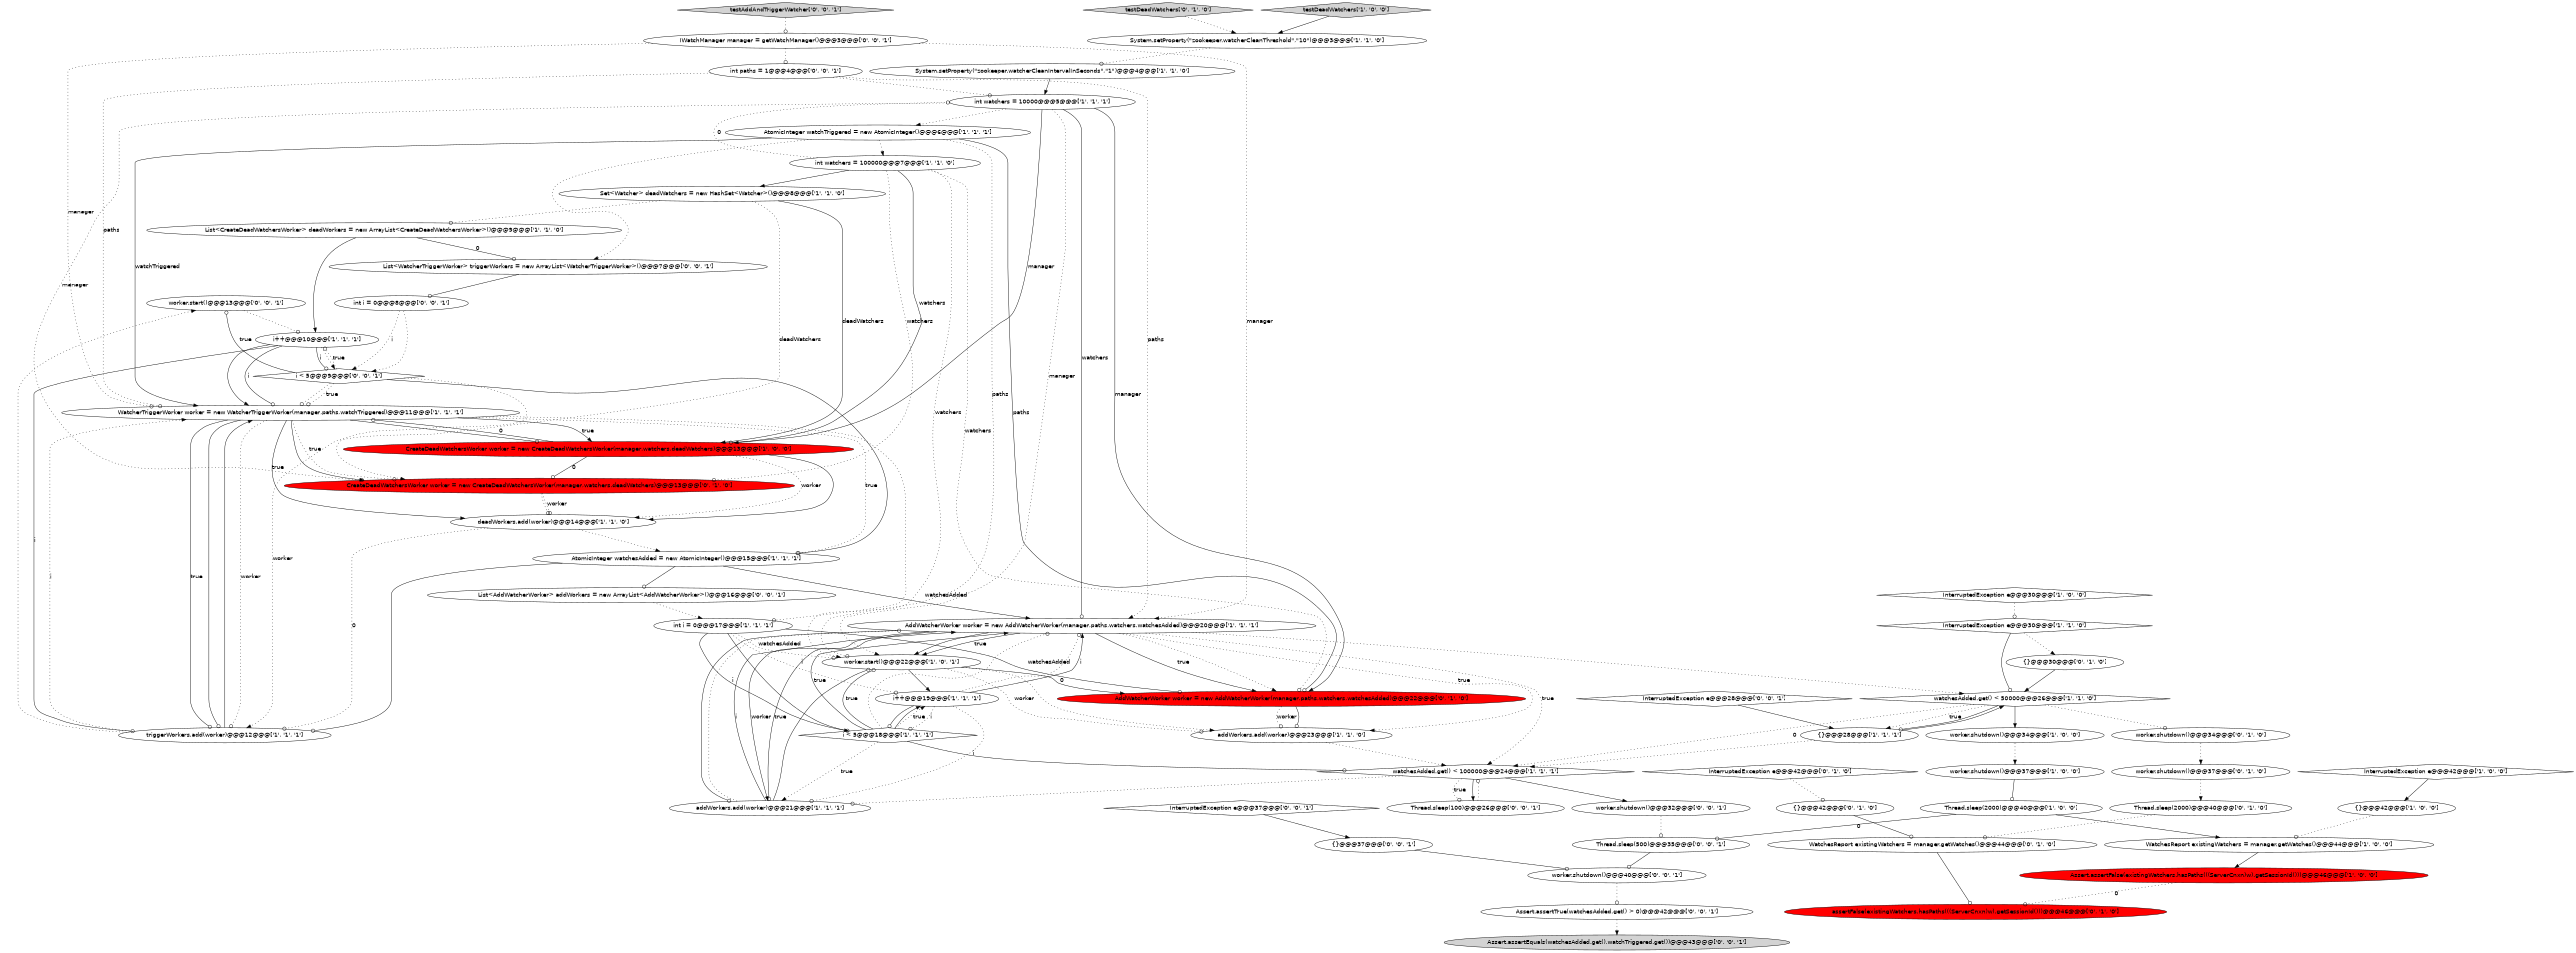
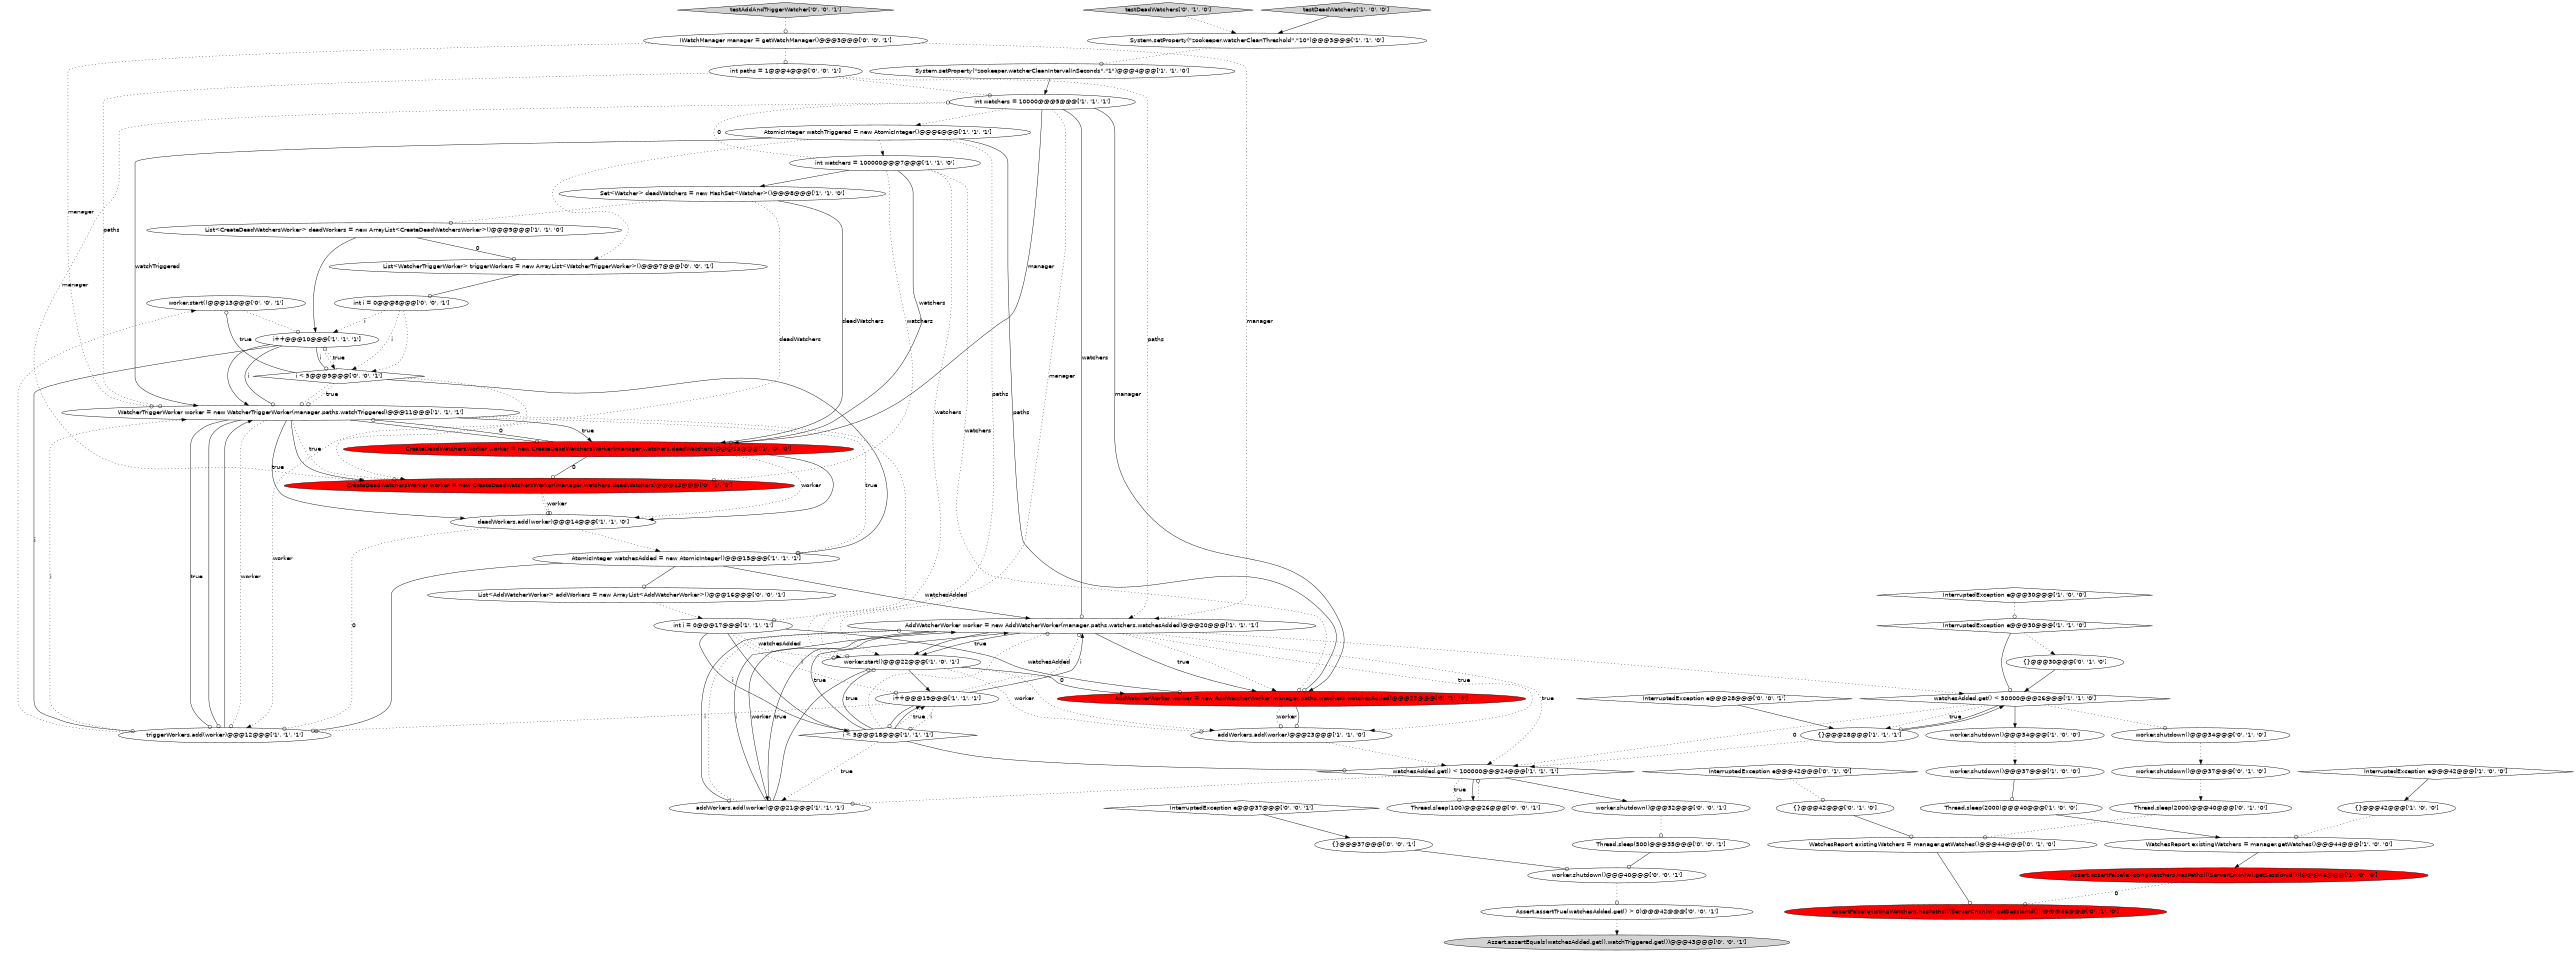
  digraph {
    fontname="DejaVu Sans"
    node [fillcolor=white fontname="DejaVu Sans" shape=ellipse style=filled]
    edge [arrowhead=odot fontname="DejaVu Sans" style=dotted]
    n1 [label="worker.start()@@@13@@@['0', '0', '1']"]
    n2 [label="i++@@@10@@@['1', '1', '1']"]
    n3 [label="WatcherTriggerWorker worker = new WatcherTriggerWorker(manager,paths,watchTriggered)@@@11@@@['1', '1', '1']"]
    n4 [label="triggerWorkers.add(worker)@@@12@@@['1', '1', '1']"]
    n5 [label="i < 5@@@9@@@['0', '0', '1']" shape=diamond]
    n6 [label="Thread.sleep(500)@@@35@@@['0', '0', '1']"]
    n7 [label="worker.shutdown()@@@40@@@['0', '0', '1']"]
    n8 [label="Assert.assertTrue(watchesAdded.get() > 0)@@@42@@@['0', '0', '1']"]
    n9 [label="i < 5@@@18@@@['1', '1', '1']" shape=diamond]
    n10 [label="AddWatcherWorker worker = new AddWatcherWorker(manager,paths,watchers,watchesAdded)@@@20@@@['1', '1', '1']"]
    n11 [label="worker.start()@@@22@@@['1', '0', '1']"]
    n12 [label="watchesAdded.get() < 100000@@@24@@@['1', '1', '1']" shape=diamond]
    n13 [label="i++@@@19@@@['1', '1', '1']"]
    n14 [label="addWorkers.add(worker)@@@21@@@['1', '1', '1']"]
    n15 [label="watchesAdded.get() < 50000@@@26@@@['1', '1', '0']" shape=diamond]
    n16 [label="addWorkers.add(worker)@@@23@@@['1', '1', '0']"]
    n17 [fillcolor=red label="AddWatcherWorker worker = new AddWatcherWorker(manager,paths,watchers,watchesAdded)@@@22@@@['0', '1', '0']"]
    n18 [label="Thread.sleep(100)@@@26@@@['0', '0', '1']"]
    n19 [label="worker.shutdown()@@@32@@@['0', '0', '1']"]
    n20 [fillcolor=red label="CreateDeadWatchersWorker worker = new CreateDeadWatchersWorker(manager,watchers,deadWatchers)@@@13@@@['1', '0', '0']"]
    n21 [label="deadWorkers.add(worker)@@@14@@@['1', '1', '0']"]
    n22 [fillcolor=red label="CreateDeadWatchersWorker worker = new CreateDeadWatchersWorker(manager,watchers,deadWatchers)@@@13@@@['0', '1', '0']"]
    n23 [label="AtomicInteger watchesAdded = new AtomicInteger()@@@15@@@['1', '1', '1']"]
    n24 [label="int i = 0@@@17@@@['1', '1', '1']"]
    n25 [label="worker.shutdown()@@@34@@@['0', '1', '0']"]
    n26 [label="{}@@@28@@@['1', '1', '1']"]
    n27 [label="worker.shutdown()@@@34@@@['1', '0', '0']"]
    n28 [label="worker.shutdown()@@@37@@@['0', '1', '0']"]
    n29 [label="worker.shutdown()@@@37@@@['1', '0', '0']"]
    n30 [label="InterruptedException e@@@28@@@['0', '0', '1']" shape=diamond]
    n31 [label="int paths = 1@@@4@@@['0', '0', '1']"]
    n32 [label="int watchers = 10000@@@5@@@['1', '1', '1']"]
    n33 [label="AtomicInteger watchTriggered = new AtomicInteger()@@@6@@@['1', '1', '1']"]
    n34 [label="Thread.sleep(2000)@@@40@@@['1', '0', '0']"]
    n35 [label="WatchesReport existingWatchers = manager.getWatches()@@@44@@@['1', '0', '0']"]
    n36 [label="Set<Watcher> deadWatchers = new HashSet<Watcher>()@@@8@@@['1', '1', '0']"]
    n37 [label="List<CreateDeadWatchersWorker> deadWorkers = new ArrayList<CreateDeadWatchersWorker>()@@@9@@@['1', '1', '0']"]
    n38 [label="List<WatcherTriggerWorker> triggerWorkers = new ArrayList<WatcherTriggerWorker>()@@@7@@@['0', '0', '1']"]
    n39 [fillcolor=lightgray label="Assert.assertEquals(watchesAdded.get(),watchTriggered.get())@@@43@@@['0', '0', '1']"]
    n40 [fillcolor=lightgray label="testDeadWatchers['0', '1', '0']" shape=diamond]
    n41 [label="System.setProperty(\"zookeeper.watcherCleanThreshold\",\"10\")@@@3@@@['1', '1', '0']"]
    n42 [label="System.setProperty(\"zookeeper.watcherCleanIntervalInSeconds\",\"1\")@@@4@@@['1', '1', '0']"]
    n43 [label="{}@@@42@@@['1', '0', '0']"]
    n44 [fillcolor=red label="Assert.assertFalse(existingWatchers.hasPaths(((ServerCnxn)w).getSessionId()))@@@46@@@['1', '0', '0']"]
    n45 [label="List<AddWatcherWorker> addWorkers = new ArrayList<AddWatcherWorker>()@@@16@@@['0', '0', '1']"]
    n46 [label="int i = 0@@@8@@@['0', '0', '1']"]
    n47 [label="IWatchManager manager = getWatchManager()@@@3@@@['0', '0', '1']"]
    n48 [label="InterruptedException e@@@37@@@['0', '0', '1']" shape=diamond]
    n49 [label="{}@@@37@@@['0', '0', '1']"]
    n50 [label="int watchers = 100000@@@7@@@['1', '1', '0']"]
    n51 [label="InterruptedException e@@@30@@@['1', '1', '0']" shape=diamond]
    n52 [label="{}@@@30@@@['0', '1', '0']"]
    n53 [label="Thread.sleep(2000)@@@40@@@['0', '1', '0']"]
    n54 [label="InterruptedException e@@@30@@@['1', '0', '0']" shape=diamond]
    n55 [fillcolor=red label="assertFalse(existingWatchers.hasPaths(((ServerCnxn)w).getSessionId()))@@@46@@@['0', '1', '0']"]
    n56 [label="InterruptedException e@@@42@@@['0', '1', '0']" shape=diamond]
    n57 [label="{}@@@42@@@['0', '1', '0']"]
    n58 [label="WatchesReport existingWatchers = manager.getWatches()@@@44@@@['0', '1', '0']"]
    n59 [fillcolor=lightgray label="testDeadWatchers['1', '0', '0']" shape=diamond]
    n60 [fillcolor=lightgray label="testAddAndTriggerWatcher['0', '0', '1']" shape=diamond]
    n61 [label="InterruptedException e@@@42@@@['1', '0', '0']" shape=diamond]
    n1 -> n2
    n2 -> n3 [arrowhead=normal style=solid]
    n2 -> n3 [label=i style=solid]
    n2 -> n4 [label=i style=solid]
    n2 -> n5 [label=i style=solid]
    n2 -> n5 [arrowhead=normal]
    n3 -> n4 [label=worker]
    n3 -> n4 [label=true style=solid]
    n3 -> n4 [style=solid]
    n3 -> n20 [arrowhead=normal label=true style=solid]
    n3 -> n20 [style=solid]
    n3 -> n21 [arrowhead=normal label=true style=solid]
    n3 -> n22 [label=true]
    n3 -> n22 [arrowhead=normal style=solid]
    n3 -> n23 [label=true]
    n3 -> n24
    n4 -> n1 [arrowhead=normal]
    n4 -> n3 [arrowhead=normal label=i]
    n4 -> n3 [arrowhead=normal style=solid]
    n5 -> n1 [label=true style=solid]
    n5 -> n2 [label=true]
    n5 -> n3 [label=true]
    n5 -> n3
    n5 -> n4 [arrowhead=normal label=worker]
    n5 -> n23 [style=solid]
    n6 -> n7 [style=solid]
    n7 -> n8
    n8 -> n39 [arrowhead=normal]
    n9 -> n10
    n9 -> n10 [arrowhead=normal label=true style=solid]
    n9 -> n11 [label=true style=solid]
    n9 -> n12 [style=solid]
    n9 -> n13 [arrowhead=normal label=true]
    n9 -> n13 [arrowhead=normal style=solid]
    n9 -> n14 [arrowhead=normal label=true]
    n10 -> n11 [arrowhead=normal label=true style=solid]
    n10 -> n11 [arrowhead=normal style=solid]
    n10 -> n12 [arrowhead=normal label=true]
    n10 -> n14 [label=true style=solid]
    n10 -> n14 [arrowhead=normal label=worker style=solid]
    n10 -> n14 [style=solid]
    n10 -> n15 [arrowhead=normal]
    n10 -> n16 [arrowhead=normal label=true]
    n10 -> n17 [arrowhead=normal]
    n10 -> n17 [arrowhead=normal label=true style=solid]
    n11 -> n13 [arrowhead=normal style=solid]
    n11 -> n16 [arrowhead=normal]
    n11 -> n16 [label=worker]
    n11 -> n17 [arrowhead=normal label=0 style=solid]
    n12 -> n14
    n12 -> n18 [label=true]
    n12 -> n18 [arrowhead=normal style=solid]
    n12 -> n19 [arrowhead=normal style=solid]
    n13 -> n9 [style=solid]
    n13 -> n9 [label=i]
    n13 -> n10 [arrowhead=normal label=i style=solid]
    n13 -> n10
-   n13 -> n14 [label=i]
+   n13 -> n4 [label=i]
    n14 -> n10 [arrowhead=normal label=i style=solid]
    n14 -> n10
    n14 -> n11 [style=solid]
    n15 -> n12 [arrowhead=normal label=0]
    n15 -> n25
    n15 -> n26 [arrowhead=normal label=true]
    n15 -> n26 [style=solid]
    n15 -> n27 [arrowhead=normal style=solid]
    n16 -> n12 [arrowhead=normal]
    n17 -> n16 [style=solid]
    n17 -> n16 [label=worker]
    n18 -> n12
    n19 -> n6
    n20 -> n3 [label=0 style=solid]
    n20 -> n21 [arrowhead=normal style=solid]
    n20 -> n21 [arrowhead=normal label=worker]
    n20 -> n22 [label=0 style=solid]
    n21 -> n4 [label=0]
    n21 -> n23 [arrowhead=normal]
    n22 -> n21
    n22 -> n21 [label=worker]
    n23 -> n4 [style=solid]
    n23 -> n10 [arrowhead=normal label=watchesAdded style=solid]
    n23 -> n45 [style=solid]
    n24 -> n9 [arrowhead=normal style=solid]
    n24 -> n9 [label=i style=solid]
    n24 -> n11 [label=watchesAdded]
    n24 -> n13 [label=i]
    n24 -> n17 [label=watchesAdded style=solid]
    n25 -> n28 [arrowhead=normal]
    n26 -> n12 [arrowhead=normal]
    n26 -> n15 [arrowhead=normal style=solid]
    n27 -> n29 [arrowhead=normal]
    n28 -> n53 [arrowhead=normal]
    n29 -> n34 [style=solid]
    n30 -> n26 [arrowhead=normal style=solid]
    n31 -> n3 [label=paths]
    n31 -> n10 [arrowhead=normal label=paths]
    n31 -> n32
    n32 -> n10 [label=watchers style=solid]
    n32 -> n11 [arrowhead=normal label=manager]
    n32 -> n17 [arrowhead=normal label=manager style=solid]
    n32 -> n20 [label=manager style=solid]
    n32 -> n22 [label=manager]
    n32 -> n33 [arrowhead=normal]
    n33 -> n3 [arrowhead=normal label=watchTriggered style=solid]
    n33 -> n11 [label=paths]
    n33 -> n17 [label=paths style=solid]
    n33 -> n38 [arrowhead=normal]
    n33 -> n50 [arrowhead=normal]
-   n34 -> n6 [label=0 style=solid]
    n34 -> n35 [arrowhead=normal style=solid]
    n35 -> n44 [arrowhead=normal style=solid]
    n36 -> n20 [arrowhead=normal label=deadWatchers style=solid]
    n36 -> n22 [arrowhead=normal label=deadWatchers]
    n36 -> n37
    n37 -> n2 [arrowhead=normal style=solid]
    n37 -> n38 [label=0 style=solid]
    n38 -> n46 [style=solid]
    n40 -> n41 [arrowhead=normal]
    n41 -> n42
    n42 -> n32 [arrowhead=normal style=solid]
    n43 -> n35
    n44 -> n55 [label=0]
    n45 -> n24 [arrowhead=normal]
+   n46 -> n2 [arrowhead=normal label=i]
    n46 -> n5 [arrowhead=normal]
    n46 -> n5 [arrowhead=normal label=i]
    n47 -> n3 [label=manager]
    n47 -> n10 [arrowhead=normal label=manager]
    n47 -> n31
    n48 -> n49 [arrowhead=normal style=solid]
    n49 -> n7 [style=solid]
    n50 -> n11 [arrowhead=normal label=watchers]
    n50 -> n17 [label=watchers]
    n50 -> n20 [arrowhead=normal label=watchers style=solid]
    n50 -> n22 [label=watchers]
    n50 -> n32 [label=0]
    n50 -> n36 [arrowhead=normal style=solid]
    n51 -> n15 [style=solid]
    n51 -> n52 [arrowhead=normal]
    n52 -> n15 [arrowhead=normal style=solid]
    n53 -> n58
    n54 -> n51
    n56 -> n57
    n57 -> n58 [style=solid]
    n58 -> n55 [style=solid]
    n59 -> n41 [arrowhead=normal style=solid]
    n60 -> n47
    n61 -> n43 [arrowhead=normal style=solid]
  }
